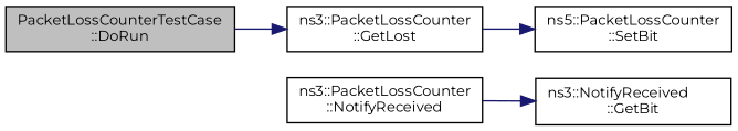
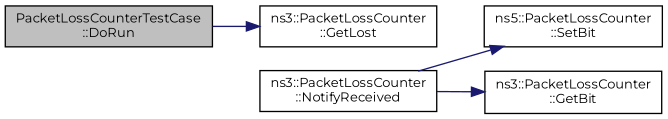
  digraph {
    fontname=Montserrat
    rankdir=LR
    node [color=black fillcolor=white fontname=Montserrat fontsize=10 shape=record style=filled]
    edge [color=midnightblue fontname=Montserrat fontsize=10 labelfontname=Helvetica labelfontsize=10 style=solid]
    n1 [fillcolor=grey75 fontcolor=black height=0.2 label="PacketLossCounterTestCase\l::DoRun" width=0.4]
    n2 [height=0.2 label="ns3::PacketLossCounter\l::GetLost" width=0.4]
    n3 [height=0.2 label="ns3::PacketLossCounter\l::NotifyReceived" width=0.4]
-   n4 [height=0.2 label="ns3::NotifyReceived\l::GetBit" width=0.4]
+   n4 [height=0.2 label="ns3::PacketLossCounter\l::GetBit" width=0.4]
    n5 [height=0.2 label="ns5::PacketLossCounter\l::SetBit" width=0.4]
    n1 -> n2
    n3 -> n4
-   n2 -> n5
+   n3 -> n5
  }
